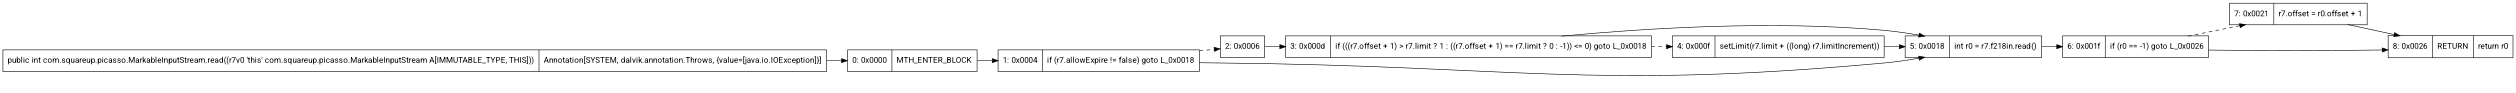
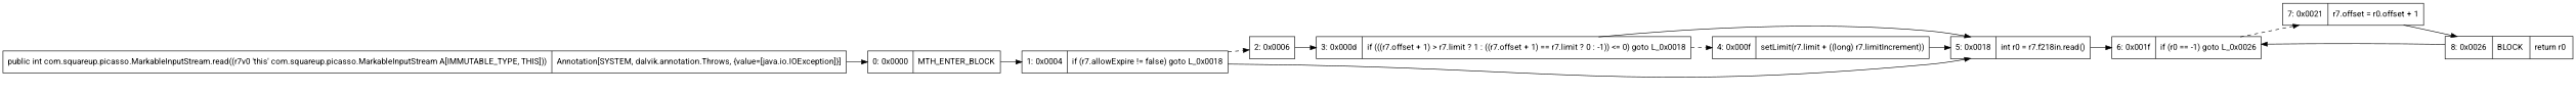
  digraph {
    fontname=Roboto
    rankdir=LR
    node [fontname=Roboto shape=record]
    edge [fontname=Roboto]
    n1 [label="{0\:\ 0x0000|MTH_ENTER_BLOCK\l}"]
    n2 [label="{1\:\ 0x0004|if (r7.allowExpire != false) goto L_0x0018\l}"]
    n3 [label="{2\:\ 0x0006}"]
    n4 [label="{5\:\ 0x0018|int r0 = r7.f218in.read()\l}"]
    n5 [label="{3\:\ 0x000d|if (((r7.offset + 1) \> r7.limit ? 1 : ((r7.offset + 1) == r7.limit ? 0 : \-1)) \<= 0) goto L_0x0018\l}"]
    n6 [label="{6\:\ 0x001f|if (r0 == \-1) goto L_0x0026\l}"]
    n7 [label="{4\:\ 0x000f|setLimit(r7.limit + ((long) r7.limitIncrement))\l}"]
    n8 [label="{7\:\ 0x0021|r7.offset = r0.offset + 1\l}"]
-   n9 [label="{8\:\ 0x0026|RETURN\l|return r0\l}"]
+   n9 [label="{8\:\ 0x0026|BLOCK\l|return r0\l}"]
    n10 [label="{public int com.squareup.picasso.MarkableInputStream.read((r7v0 'this' com.squareup.picasso.MarkableInputStream A[IMMUTABLE_TYPE, THIS]))  | Annotation[SYSTEM, dalvik.annotation.Throws, \{value=[java.io.IOException]\}]\l}"]
    n1 -> n2
    n2 -> n3 [style=dashed]
    n2 -> n4
    n3 -> n5
    n4 -> n6
    n5 -> n4
    n5 -> n7 [style=dashed]
    n6 -> n8 [style=dashed]
-   n6 -> n9
+   n9 -> n6
    n7 -> n4
    n8 -> n9
    n10 -> n1
  }
